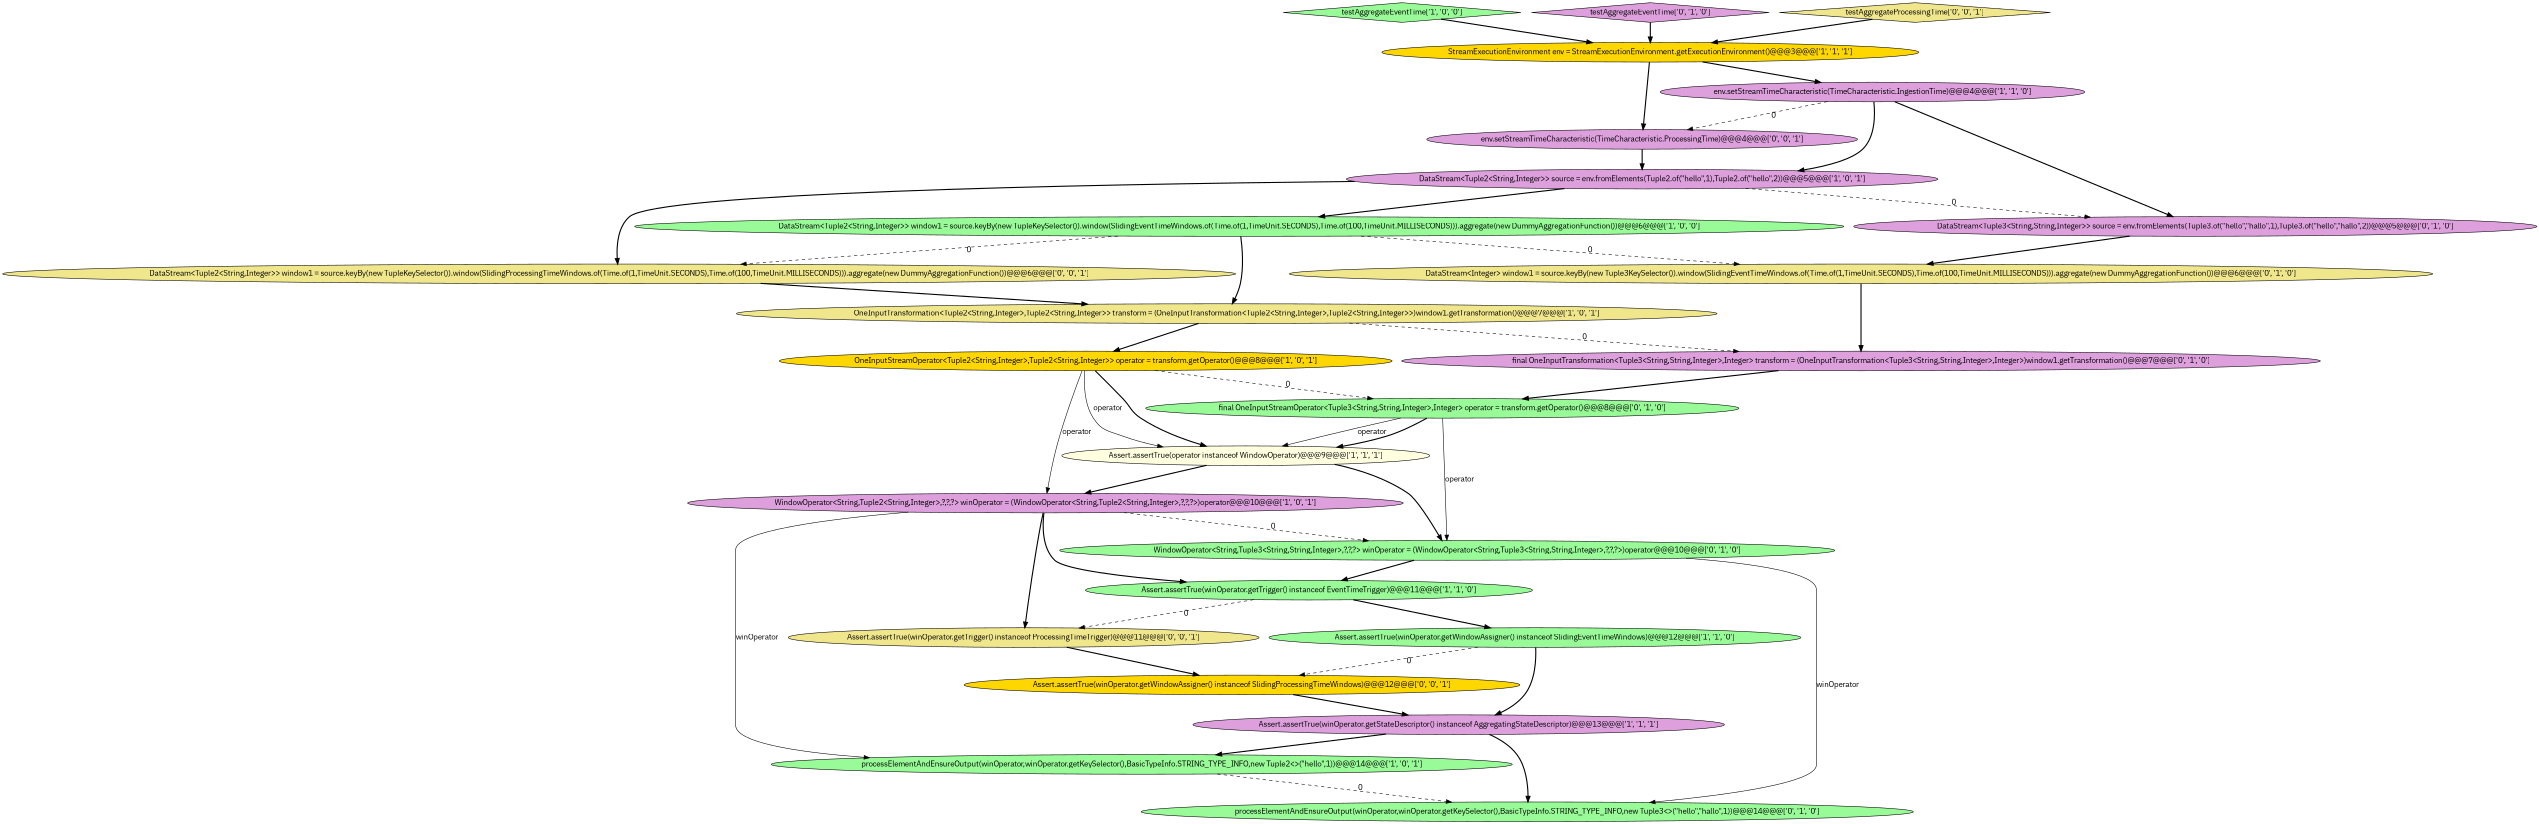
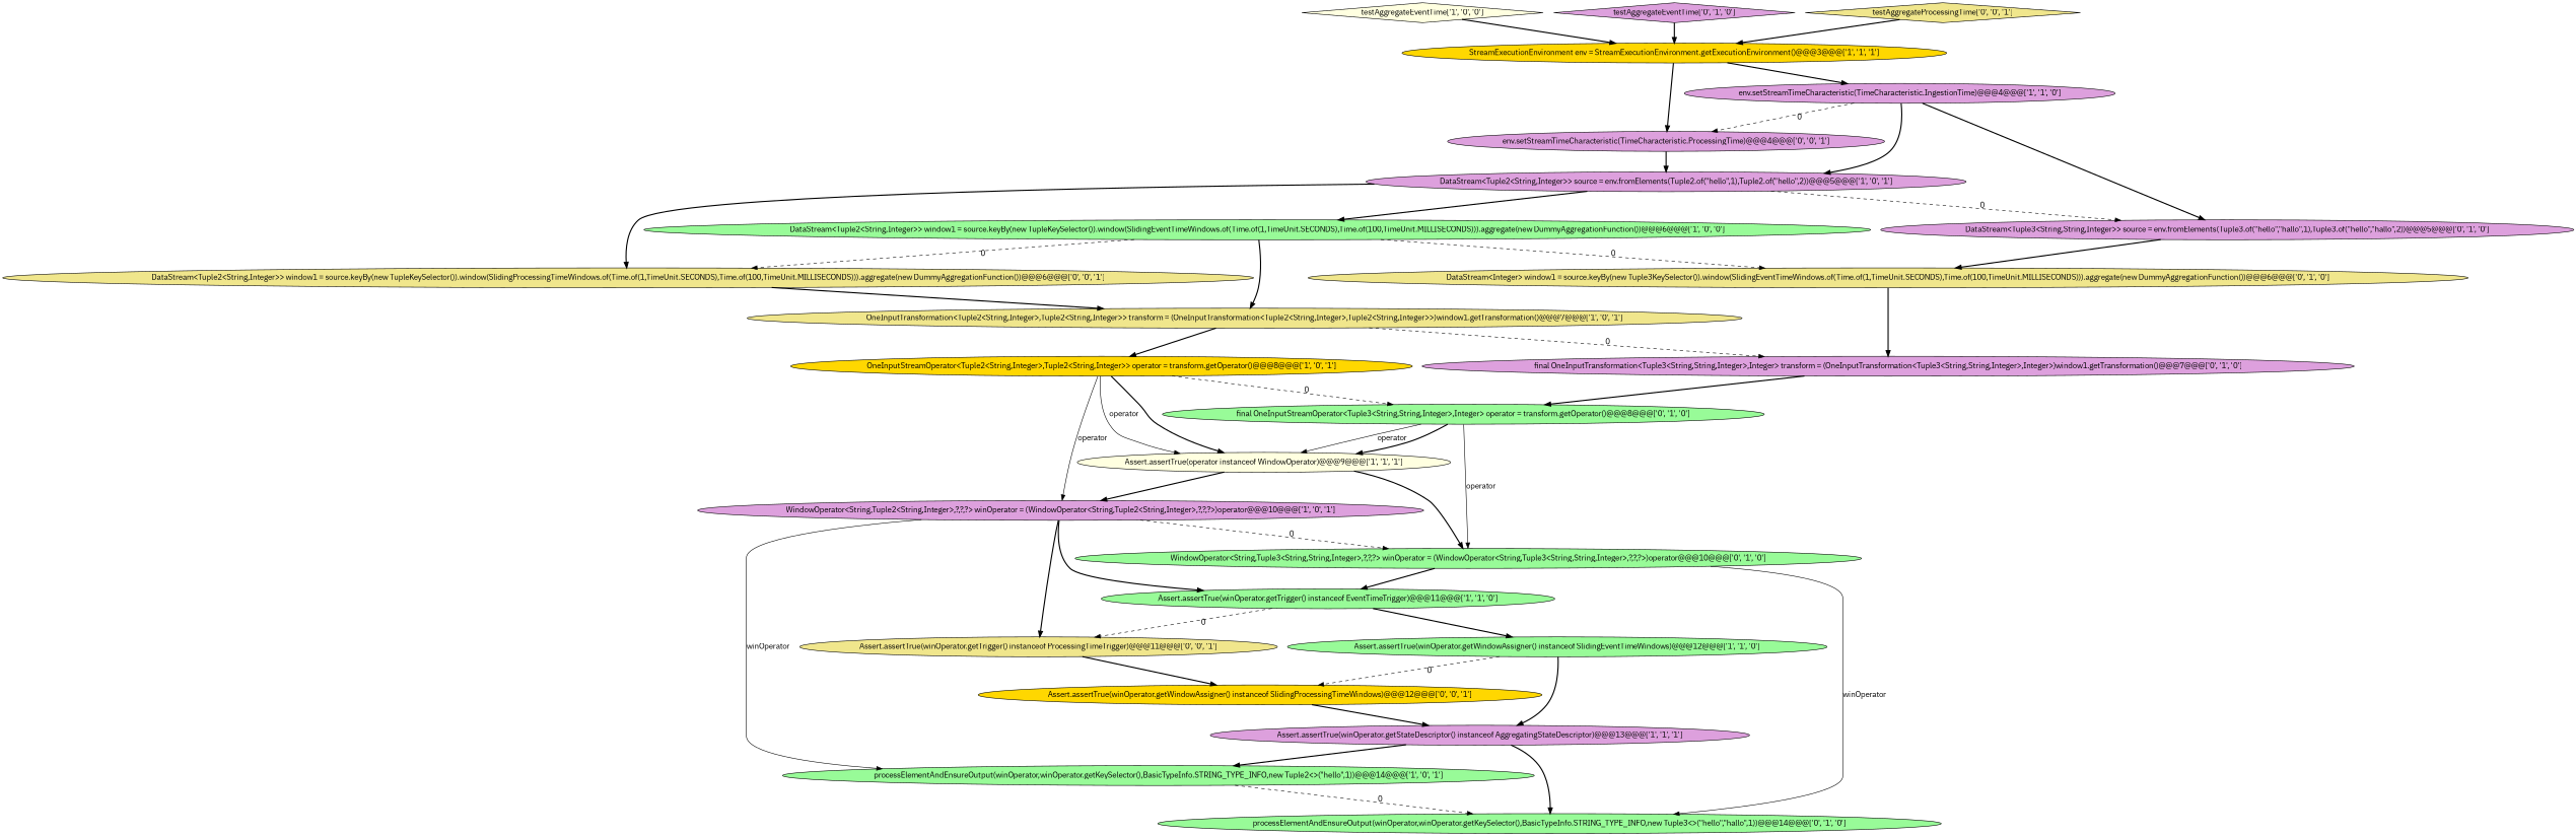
  digraph {
    fontname="IBM Plex Sans"
    node [fillcolor=plum shape=ellipse style=filled fontname="IBM Plex Sans"]
    edge [style=bold fontname="IBM Plex Sans"]
    n1 [fillcolor=gold label="OneInputStreamOperator<Tuple2<String,Integer>,Tuple2<String,Integer>> operator = transform.getOperator()@@@8@@@['1', '0', '1']"]
    n2 [fillcolor=palegreen label="final OneInputStreamOperator<Tuple3<String,String,Integer>,Integer> operator = transform.getOperator()@@@8@@@['0', '1', '0']"]
    n3 [fillcolor=lightyellow label="Assert.assertTrue(operator instanceof WindowOperator)@@@9@@@['1', '1', '1']"]
    n4 [label="WindowOperator<String,Tuple2<String,Integer>,?,?,?> winOperator = (WindowOperator<String,Tuple2<String,Integer>,?,?,?>)operator@@@10@@@['1', '0', '1']"]
    n5 [label="final OneInputTransformation<Tuple3<String,String,Integer>,Integer> transform = (OneInputTransformation<Tuple3<String,String,Integer>,Integer>)window1.getTransformation()@@@7@@@['0', '1', '0']"]
    n6 [fillcolor=palegreen label="Assert.assertTrue(winOperator.getWindowAssigner() instanceof SlidingEventTimeWindows)@@@12@@@['1', '1', '0']"]
    n7 [label="Assert.assertTrue(winOperator.getStateDescriptor() instanceof AggregatingStateDescriptor)@@@13@@@['1', '1', '1']"]
    n8 [fillcolor=gold label="Assert.assertTrue(winOperator.getWindowAssigner() instanceof SlidingProcessingTimeWindows)@@@12@@@['0', '0', '1']"]
    n9 [label="DataStream<Tuple3<String,String,Integer>> source = env.fromElements(Tuple3.of(\"hello\",\"hallo\",1),Tuple3.of(\"hello\",\"hallo\",2))@@@5@@@['0', '1', '0']"]
    n10 [fillcolor=khaki label="DataStream<Integer> window1 = source.keyBy(new Tuple3KeySelector()).window(SlidingEventTimeWindows.of(Time.of(1,TimeUnit.SECONDS),Time.of(100,TimeUnit.MILLISECONDS))).aggregate(new DummyAggregationFunction())@@@6@@@['0', '1', '0']"]
    n11 [fillcolor=palegreen label="processElementAndEnsureOutput(winOperator,winOperator.getKeySelector(),BasicTypeInfo.STRING_TYPE_INFO,new Tuple3<>(\"hello\",\"hallo\",1))@@@14@@@['0', '1', '0']"]
    n12 [fillcolor=palegreen label="processElementAndEnsureOutput(winOperator,winOperator.getKeySelector(),BasicTypeInfo.STRING_TYPE_INFO,new Tuple2<>(\"hello\",1))@@@14@@@['1', '0', '1']"]
    n13 [label="env.setStreamTimeCharacteristic(TimeCharacteristic.IngestionTime)@@@4@@@['1', '1', '0']"]
    n14 [label="DataStream<Tuple2<String,Integer>> source = env.fromElements(Tuple2.of(\"hello\",1),Tuple2.of(\"hello\",2))@@@5@@@['1', '0', '1']"]
    n15 [label="env.setStreamTimeCharacteristic(TimeCharacteristic.ProcessingTime)@@@4@@@['0', '0', '1']"]
    n16 [fillcolor=palegreen label="WindowOperator<String,Tuple3<String,String,Integer>,?,?,?> winOperator = (WindowOperator<String,Tuple3<String,String,Integer>,?,?,?>)operator@@@10@@@['0', '1', '0']"]
    n17 [fillcolor=gold label="StreamExecutionEnvironment env = StreamExecutionEnvironment.getExecutionEnvironment()@@@3@@@['1', '1', '1']"]
-   n18 [fillcolor=palegreen label="testAggregateEventTime['1', '0', '0']" shape=diamond]
+   n18 [fillcolor=lightyellow label="testAggregateEventTime['1', '0', '0']" shape=diamond]
    n19 [fillcolor=khaki label="Assert.assertTrue(winOperator.getTrigger() instanceof ProcessingTimeTrigger)@@@11@@@['0', '0', '1']"]
    n20 [label="testAggregateEventTime['0', '1', '0']" shape=diamond]
    n21 [fillcolor=palegreen label="Assert.assertTrue(winOperator.getTrigger() instanceof EventTimeTrigger)@@@11@@@['1', '1', '0']"]
    n22 [fillcolor=palegreen label="DataStream<Tuple2<String,Integer>> window1 = source.keyBy(new TupleKeySelector()).window(SlidingEventTimeWindows.of(Time.of(1,TimeUnit.SECONDS),Time.of(100,TimeUnit.MILLISECONDS))).aggregate(new DummyAggregationFunction())@@@6@@@['1', '0', '0']"]
    n23 [fillcolor=khaki label="DataStream<Tuple2<String,Integer>> window1 = source.keyBy(new TupleKeySelector()).window(SlidingProcessingTimeWindows.of(Time.of(1,TimeUnit.SECONDS),Time.of(100,TimeUnit.MILLISECONDS))).aggregate(new DummyAggregationFunction())@@@6@@@['0', '0', '1']"]
    n24 [fillcolor=khaki label="OneInputTransformation<Tuple2<String,Integer>,Tuple2<String,Integer>> transform = (OneInputTransformation<Tuple2<String,Integer>,Tuple2<String,Integer>>)window1.getTransformation()@@@7@@@['1', '0', '1']"]
    n25 [fillcolor=khaki label="testAggregateProcessingTime['0', '0', '1']" shape=diamond]
    n1 -> n2 [label=0 style=dashed]
    n1 -> n3 [label=operator style=solid]
    n1 -> n3
    n1 -> n4 [label=operator style=solid]
    n2 -> n3 [label=operator style=solid]
    n2 -> n3
    n2 -> n16 [label=operator style=solid]
    n3 -> n4
    n3 -> n16
    n4 -> n12 [label=winOperator style=solid]
    n4 -> n16 [label=0 style=dashed]
    n4 -> n19
    n4 -> n21
    n5 -> n2
    n6 -> n7
    n6 -> n8 [label=0 style=dashed]
    n7 -> n11
    n7 -> n12
    n8 -> n7
    n9 -> n10
    n10 -> n5
    n12 -> n11 [label=0 style=dashed]
    n13 -> n9
    n13 -> n14
    n13 -> n15 [label=0 style=dashed]
    n14 -> n9 [label=0 style=dashed]
    n14 -> n22
    n14 -> n23
    n15 -> n14
    n16 -> n11 [label=winOperator style=solid]
    n16 -> n21
    n17 -> n13
    n17 -> n15
    n18 -> n17
    n19 -> n8
    n20 -> n17
    n21 -> n6
    n21 -> n19 [label=0 style=dashed]
    n22 -> n10 [label=0 style=dashed]
    n22 -> n23 [label=0 style=dashed]
    n22 -> n24
    n23 -> n24
    n24 -> n1
    n24 -> n5 [label=0 style=dashed]
    n25 -> n17
  }
